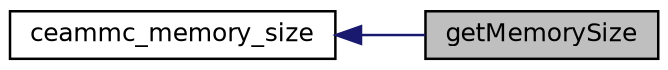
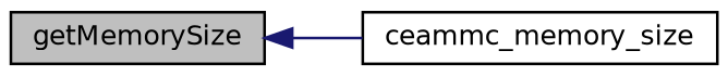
  digraph {
    rankdir=LR
    node [color=black fontname=Helvetica fontsize=10 shape=record style=filled]
    n1 [fillcolor=grey75 fontcolor=black height=0.2 label=getMemorySize width=0.4]
    n2 [fillcolor=white height=0.2 label=ceammc_memory_size width=0.4]
-   n2 -> n1 [color=midnightblue dir=back fontname=Helvetica fontsize=10 labelfontname=Helvetica labelfontsize=10 style=solid]
+   n1 -> n2 [color=midnightblue dir=back fontname=Helvetica fontsize=10 labelfontname=Helvetica labelfontsize=10 style=solid]
  }
